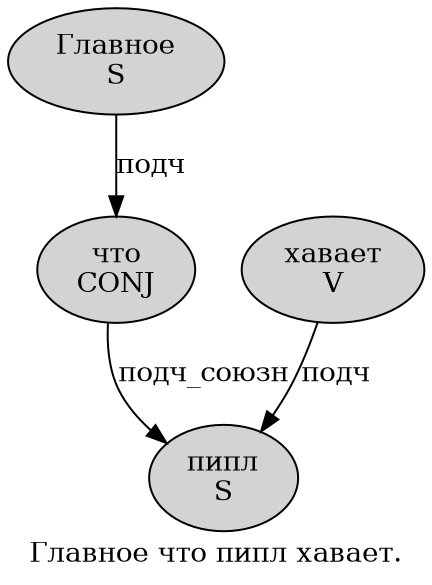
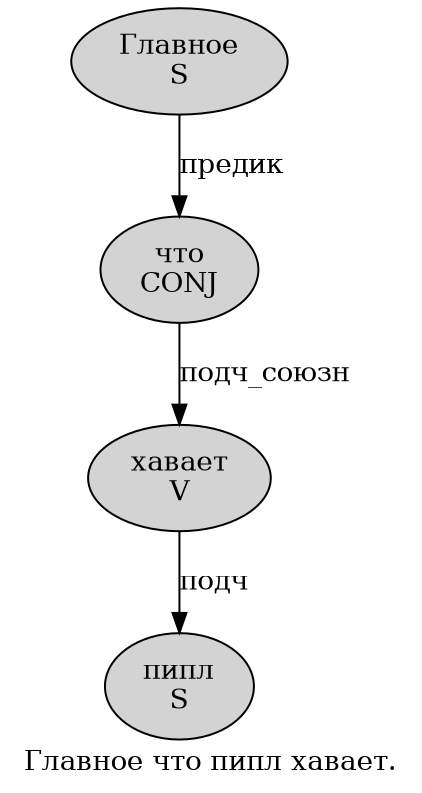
  digraph {
    fontname="DejaVu Serif"
    label="Главное что пипл хавает."
    node [fillcolor=lightgray fontname="DejaVu Serif" penwidth=1 shape=ellipse style=filled]
    edge [fontname="DejaVu Serif"]
    n1 [label="Главное\nS"]
    n2 [label="что\nCONJ"]
    n3 [label="хавает\nV"]
    n4 [label="пипл\nS"]
-   n1 -> n2 [label="подч"]
-   n2 -> n4 [label="подч_союзн"]
+   n1 -> n2 [label="предик"]
+   n2 -> n3 [label="подч_союзн"]
    n3 -> n4 [label="подч"]
  }
